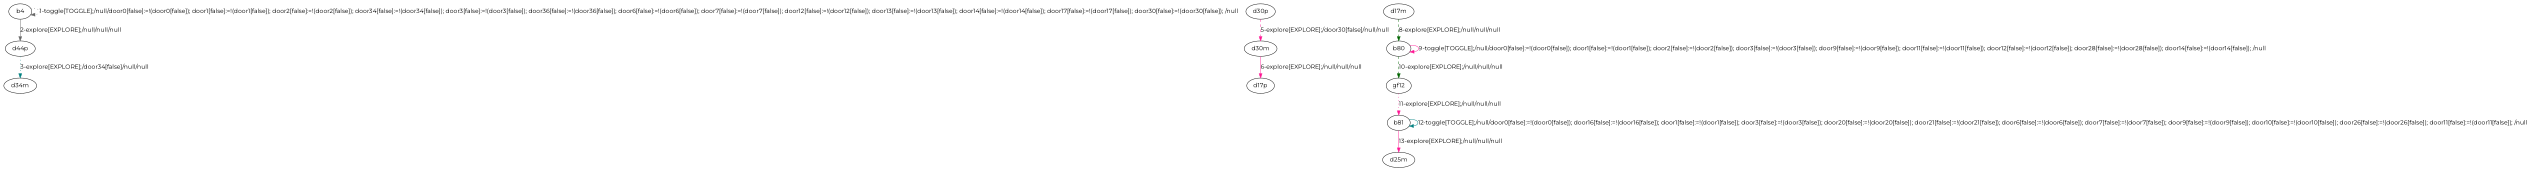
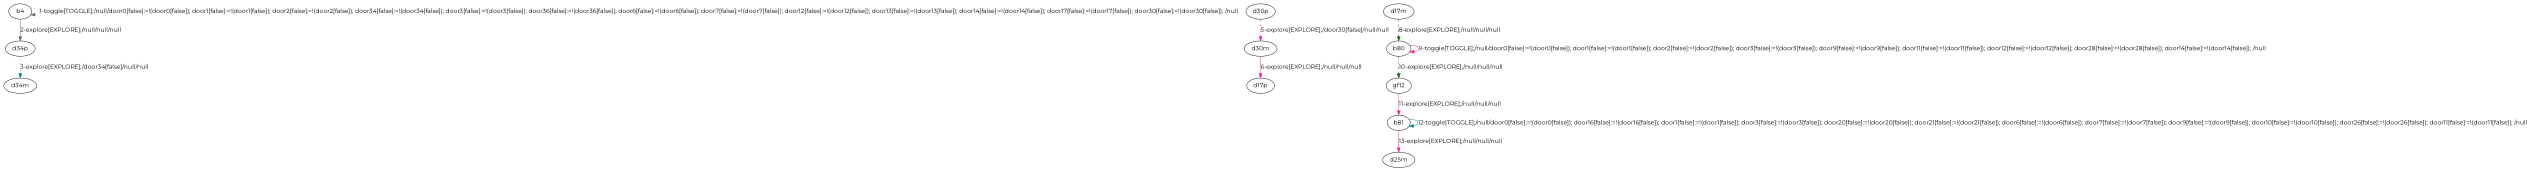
  digraph {
    fontname=Montserrat
    node [fontname=Montserrat]
    edge [color=deeppink fontname=Montserrat style=solid]
    b4
-   d34p [label=d44p]
+   d34p
    d34m
    d30p
    d30m
    d17p
    d17m
    b80
    n9 [label=gf12]
    b81
    d25m
    b4 -> b4 [color=gray40 label="1-toggle[TOGGLE];/null/door0[false]:=!(door0[false]); door1[false]:=!(door1[false]); door2[false]:=!(door2[false]); door34[false]:=!(door34[false]); door3[false]:=!(door3[false]); door36[false]:=!(door36[false]); door6[false]:=!(door6[false]); door7[false]:=!(door7[false]); door12[false]:=!(door12[false]); door13[false]:=!(door13[false]); door14[false]:=!(door14[false]); door17[false]:=!(door17[false]); door30[false]:=!(door30[false]); /null" style=dotted]
    b4 -> d34p [color=gray40 label="2-explore[EXPLORE];/null/null/null"]
    d34p -> d34m [color=teal label="3-explore[EXPLORE];/door34[false]/null/null" style=dotted]
    d30p -> d30m [label="5-explore[EXPLORE];/door30[false]/null/null" style=dashed]
    d30m -> d17p [label="6-explore[EXPLORE];/null/null/null"]
    d17m -> b80 [color=darkgreen label="8-explore[EXPLORE];/null/null/null" style=dashed]
    b80 -> b80 [label="9-toggle[TOGGLE];/null/door0[false]:=!(door0[false]); door1[false]:=!(door1[false]); door2[false]:=!(door2[false]); door3[false]:=!(door3[false]); door9[false]:=!(door9[false]); door11[false]:=!(door11[false]); door12[false]:=!(door12[false]); door28[false]:=!(door28[false]); door14[false]:=!(door14[false]); /null"]
    b80 -> n9 [color=darkgreen label="10-explore[EXPLORE];/null/null/null" style=dashed]
-   n9 -> b81 [label="11-explore[EXPLORE];/null/null/null" style=dotted]
+   n9 -> b81 [label="11-explore[EXPLORE];/null/null/null"]
    b81 -> b81 [color=teal label="12-toggle[TOGGLE];/null/door0[false]:=!(door0[false]); door16[false]:=!(door16[false]); door1[false]:=!(door1[false]); door3[false]:=!(door3[false]); door20[false]:=!(door20[false]); door21[false]:=!(door21[false]); door6[false]:=!(door6[false]); door7[false]:=!(door7[false]); door9[false]:=!(door9[false]); door10[false]:=!(door10[false]); door26[false]:=!(door26[false]); door11[false]:=!(door11[false]); /null"]
    b81 -> d25m [label="13-explore[EXPLORE];/null/null/null"]
  }
